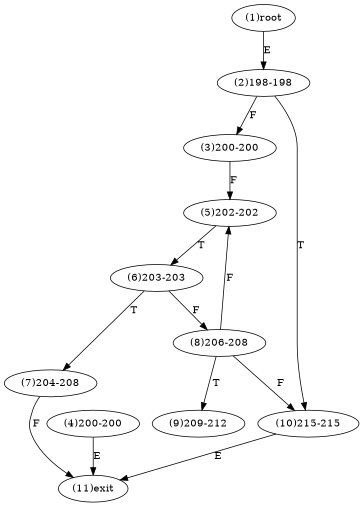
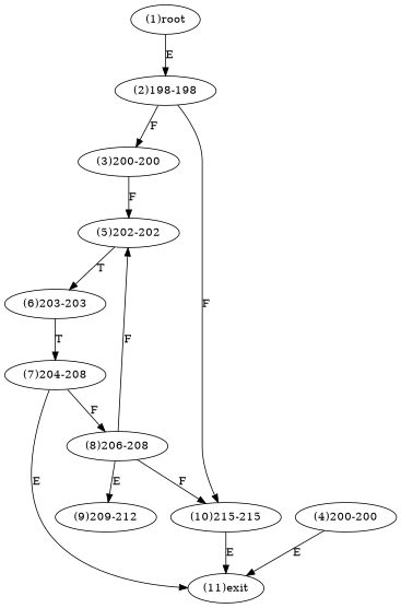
  digraph {
    n1 [label="(1)root"]
    n2 [label="(2)198-198"]
    n3 [label="(3)200-200"]
    n4 [label="(10)215-215"]
    n5 [label="(5)202-202"]
    n6 [label="(11)exit"]
    n7 [label="(4)200-200"]
    n8 [label="(6)203-203"]
    n9 [label="(8)206-208"]
    n10 [label="(7)204-208"]
    n11 [label="(9)209-212"]
    n1 -> n2 [label=E]
    n2 -> n3 [label=F]
-   n2 -> n4 [label=T]
+   n2 -> n4 [label=F]
    n3 -> n5 [label=F]
    n4 -> n6 [label=E]
    n5 -> n8 [label=T]
    n7 -> n6 [label=E]
-   n8 -> n9 [label=F]
+   n10 -> n9 [label=F]
    n8 -> n10 [label=T]
    n9 -> n4 [label=F]
    n9 -> n5 [label=F]
-   n9 -> n11 [label=T]
-   n10 -> n6 [label=F]
+   n9 -> n11 [label=E]
+   n10 -> n6 [label=E]
  }
